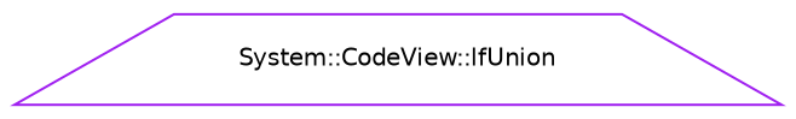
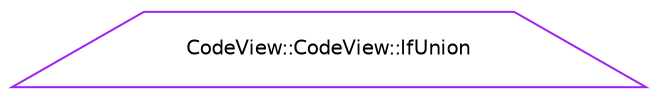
  digraph {
    rankdir=LR
-   n1 [color=purple fillcolor=white fontname=Helvetica fontsize=10 height=0.2 label="System::CodeView::lfUnion" shape=trapezium style=filled width=0.4]
+   n1 [color=purple fillcolor=white fontname=Helvetica fontsize=10 height=0.2 label="CodeView::CodeView::lfUnion" shape=trapezium style=filled width=0.4]
  }
